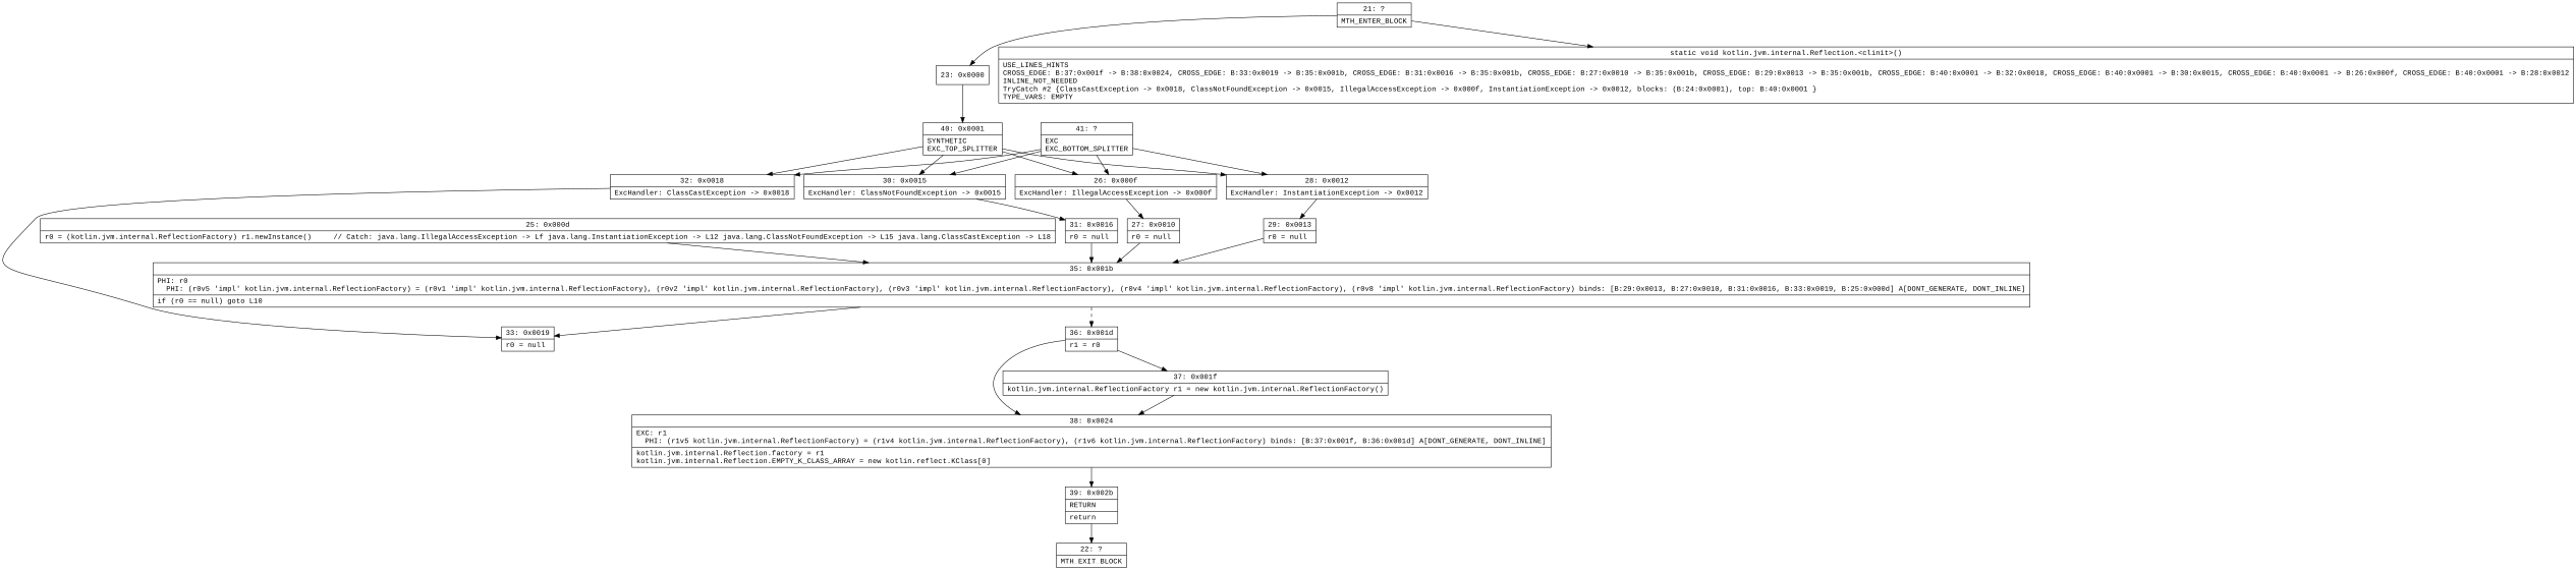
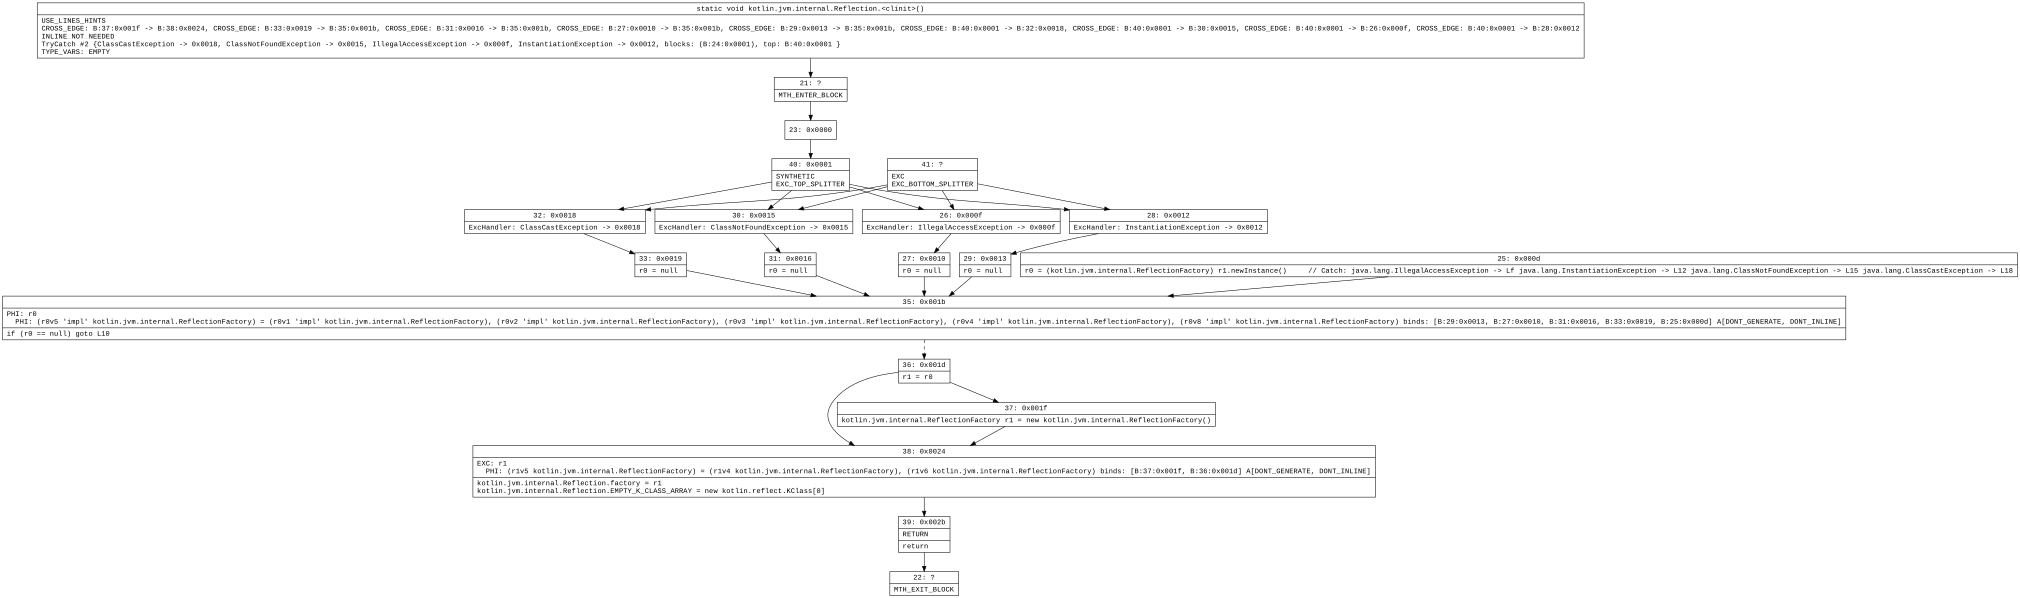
  digraph {
    fontname="Liberation Mono"
    node [fontname="Liberation Mono" shape=record]
    edge [fontname="Liberation Mono"]
    n1 [label="{21\:\ ?|MTH_ENTER_BLOCK\l}"]
    n2 [label="{23\:\ 0x0000}"]
    n3 [label="{40\:\ 0x0001|SYNTHETIC\lEXC_TOP_SPLITTER\l}"]
    n4 [label="{32\:\ 0x0018|ExcHandler: ClassCastException \-\> 0x0018\l}"]
    n5 [label="{30\:\ 0x0015|ExcHandler: ClassNotFoundException \-\> 0x0015\l}"]
    n6 [label="{26\:\ 0x000f|ExcHandler: IllegalAccessException \-\> 0x000f\l}"]
    n7 [label="{28\:\ 0x0012|ExcHandler: InstantiationException \-\> 0x0012\l}"]
    n8 [label="{33\:\ 0x0019|r0 = null\l}"]
    n9 [label="{31\:\ 0x0016|r0 = null\l}"]
    n10 [label="{27\:\ 0x0010|r0 = null\l}"]
    n11 [label="{29\:\ 0x0013|r0 = null\l}"]
    n12 [label="{25\:\ 0x000d|r0 = (kotlin.jvm.internal.ReflectionFactory) r1.newInstance()     \/\/ Catch: java.lang.IllegalAccessException \-\> Lf java.lang.InstantiationException \-\> L12 java.lang.ClassNotFoundException \-\> L15 java.lang.ClassCastException \-\> L18\l}"]
    n13 [label="{35\:\ 0x001b|PHI: r0 \l  PHI: (r0v5 'impl' kotlin.jvm.internal.ReflectionFactory) = (r0v1 'impl' kotlin.jvm.internal.ReflectionFactory), (r0v2 'impl' kotlin.jvm.internal.ReflectionFactory), (r0v3 'impl' kotlin.jvm.internal.ReflectionFactory), (r0v4 'impl' kotlin.jvm.internal.ReflectionFactory), (r0v8 'impl' kotlin.jvm.internal.ReflectionFactory) binds: [B:29:0x0013, B:27:0x0010, B:31:0x0016, B:33:0x0019, B:25:0x000d] A[DONT_GENERATE, DONT_INLINE]\l|if (r0 == null) goto L10\l}"]
    n14 [label="{41\:\ ?|EXC\lEXC_BOTTOM_SPLITTER\l}"]
    n15 [label="{36\:\ 0x001d|r1 = r0\l}"]
    n16 [label="{37\:\ 0x001f|kotlin.jvm.internal.ReflectionFactory r1 = new kotlin.jvm.internal.ReflectionFactory()\l}"]
    n17 [label="{38\:\ 0x0024|EXC: r1 \l  PHI: (r1v5 kotlin.jvm.internal.ReflectionFactory) = (r1v4 kotlin.jvm.internal.ReflectionFactory), (r1v6 kotlin.jvm.internal.ReflectionFactory) binds: [B:37:0x001f, B:36:0x001d] A[DONT_GENERATE, DONT_INLINE]\l|kotlin.jvm.internal.Reflection.factory = r1\lkotlin.jvm.internal.Reflection.EMPTY_K_CLASS_ARRAY = new kotlin.reflect.KClass[0]\l}"]
    n18 [label="{39\:\ 0x002b|RETURN\l|return\l}"]
    n19 [label="{22\:\ ?|MTH_EXIT_BLOCK\l}"]
    n20 [label="{static void kotlin.jvm.internal.Reflection.\<clinit\>()  | USE_LINES_HINTS\lCROSS_EDGE: B:37:0x001f \-\> B:38:0x0024, CROSS_EDGE: B:33:0x0019 \-\> B:35:0x001b, CROSS_EDGE: B:31:0x0016 \-\> B:35:0x001b, CROSS_EDGE: B:27:0x0010 \-\> B:35:0x001b, CROSS_EDGE: B:29:0x0013 \-\> B:35:0x001b, CROSS_EDGE: B:40:0x0001 \-\> B:32:0x0018, CROSS_EDGE: B:40:0x0001 \-\> B:30:0x0015, CROSS_EDGE: B:40:0x0001 \-\> B:26:0x000f, CROSS_EDGE: B:40:0x0001 \-\> B:28:0x0012\lINLINE_NOT_NEEDED\lTryCatch #2 \{ClassCastException \-\> 0x0018, ClassNotFoundException \-\> 0x0015, IllegalAccessException \-\> 0x000f, InstantiationException \-\> 0x0012, blocks: (B:24:0x0001), top: B:40:0x0001 \}\lTYPE_VARS: EMPTY\l}"]
    n1 -> n2
    n2 -> n3
    n3 -> n4
    n3 -> n5
    n3 -> n6
    n3 -> n7
    n4 -> n8
    n5 -> n9
    n6 -> n10
    n7 -> n11
-   n13 -> n8
+   n8 -> n13
    n9 -> n13
    n10 -> n13
    n11 -> n13
    n12 -> n13
    n13 -> n15 [style=dashed]
    n14 -> n4
    n14 -> n5
    n14 -> n6
    n14 -> n7
    n15 -> n16
    n15 -> n17
    n16 -> n17
    n17 -> n18
    n18 -> n19
-   n1 -> n20
+   n20 -> n1
  }
